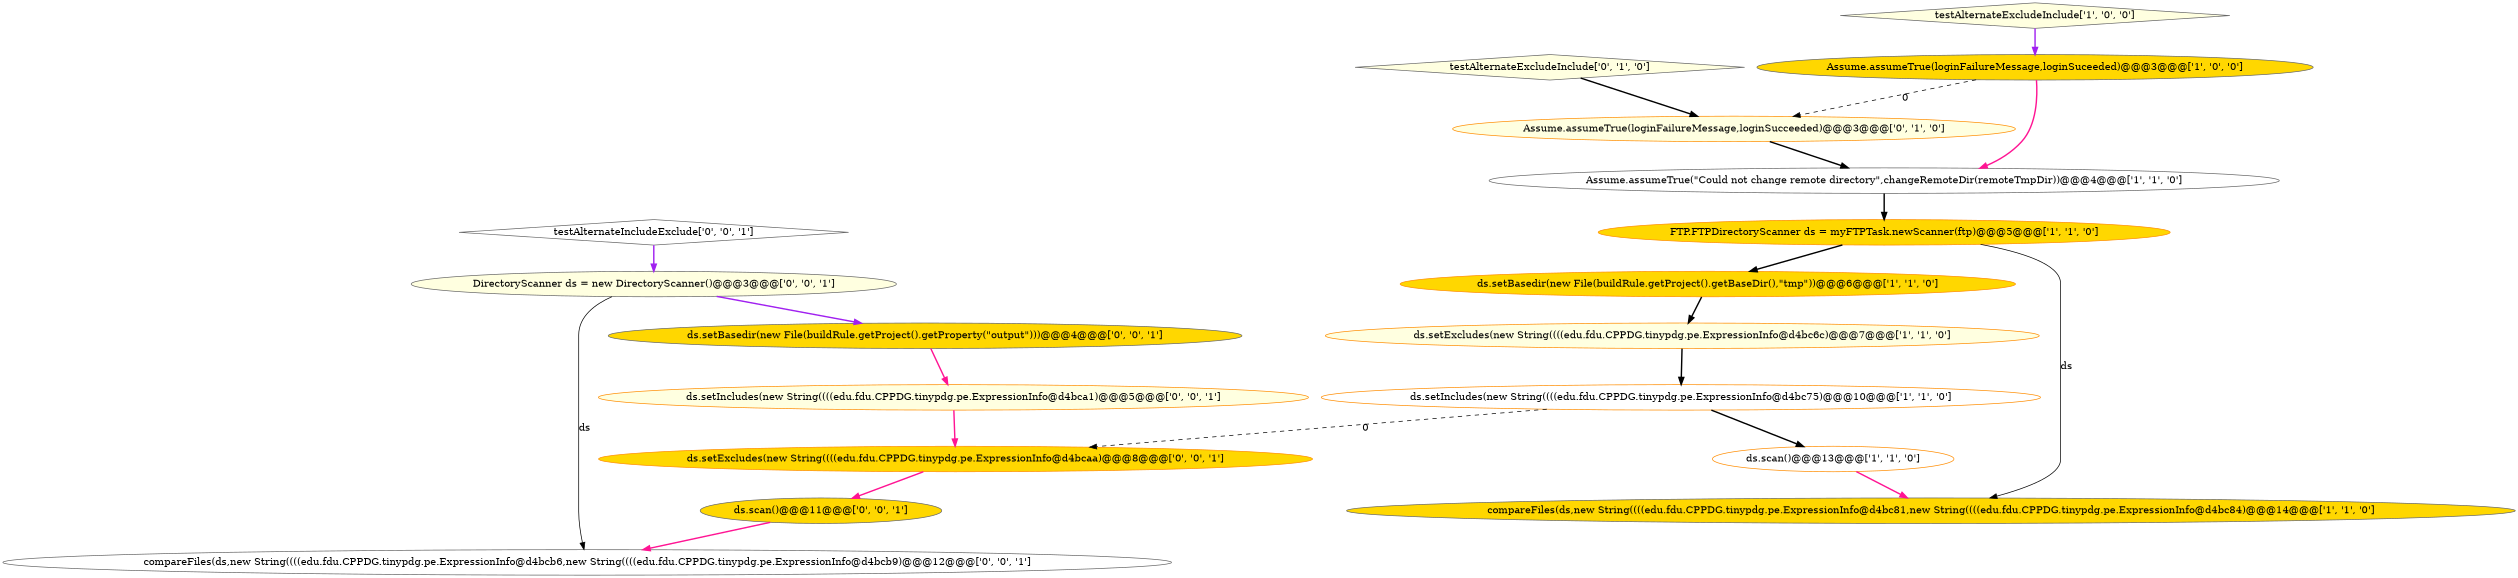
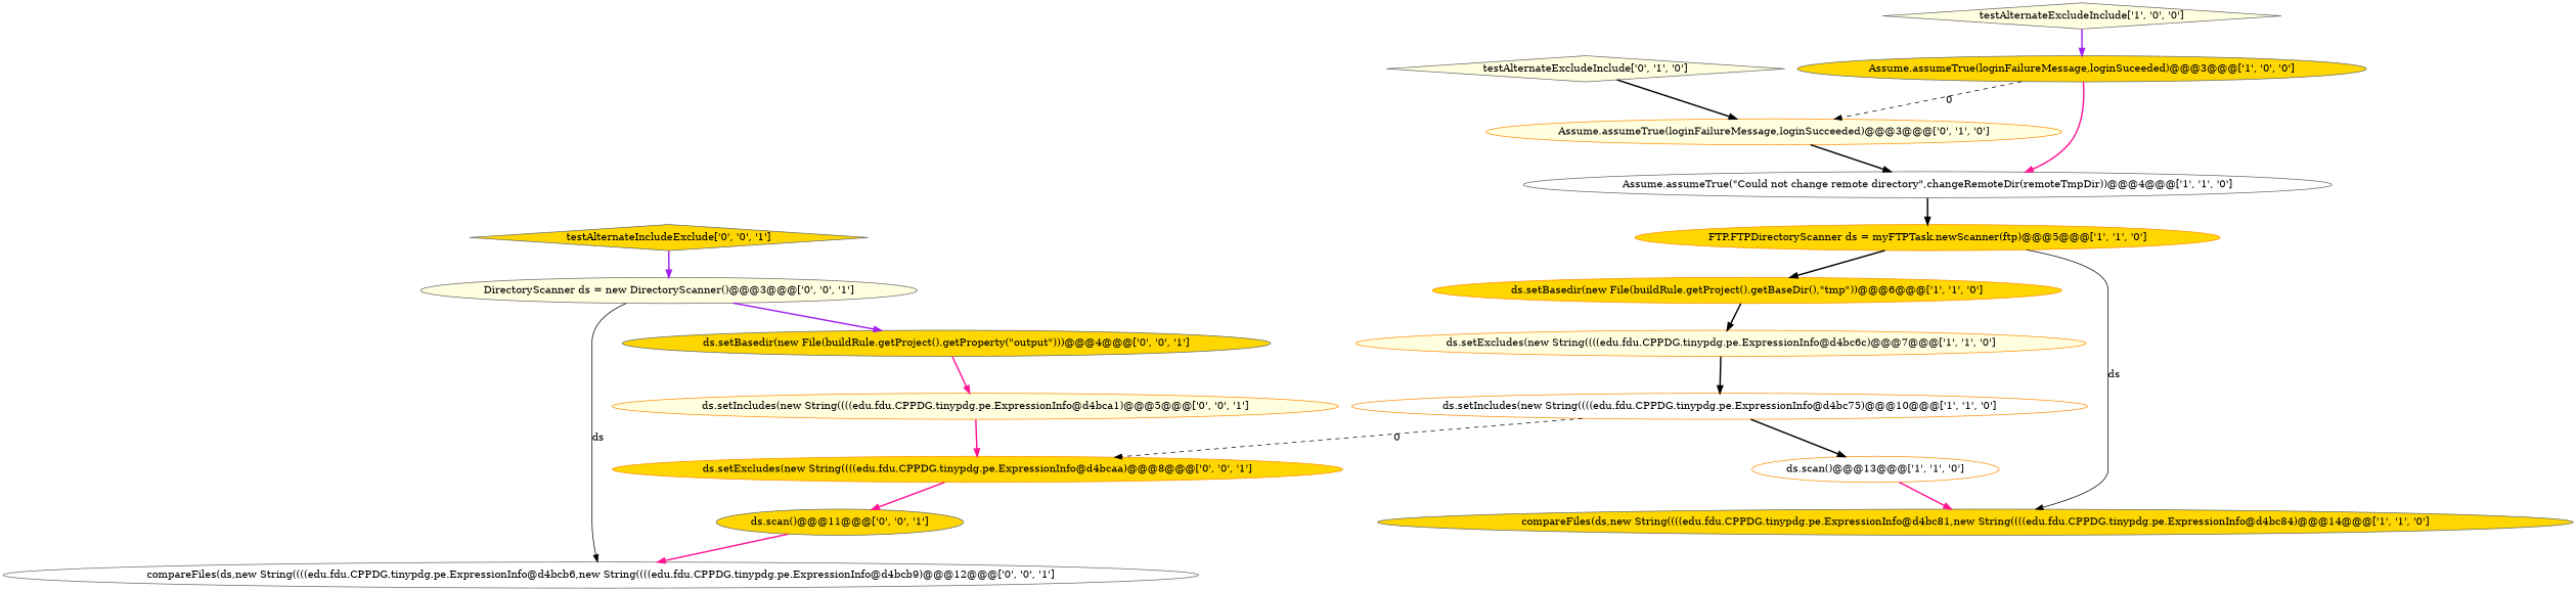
  digraph {
    node [color=gray40 fillcolor=gold shape=ellipse style=filled]
    edge [color=black style=bold]
    n1 [fillcolor=white label="Assume.assumeTrue(\"Could not change remote directory\",changeRemoteDir(remoteTmpDir))@@@4@@@['1', '1', '0']"]
    n2 [color=darkorange label="FTP.FTPDirectoryScanner ds = myFTPTask.newScanner(ftp)@@@5@@@['1', '1', '0']"]
    n3 [label="compareFiles(ds,new String((((edu.fdu.CPPDG.tinypdg.pe.ExpressionInfo@d4bc81,new String((((edu.fdu.CPPDG.tinypdg.pe.ExpressionInfo@d4bc84)@@@14@@@['1', '1', '0']"]
    n4 [color=darkorange label="ds.setBasedir(new File(buildRule.getProject().getBaseDir(),\"tmp\"))@@@6@@@['1', '1', '0']"]
    n5 [color=darkorange fillcolor=white label="ds.scan()@@@13@@@['1', '1', '0']"]
    n6 [label="Assume.assumeTrue(loginFailureMessage,loginSuceeded)@@@3@@@['1', '0', '0']"]
    n7 [color=darkorange fillcolor=lightyellow label="Assume.assumeTrue(loginFailureMessage,loginSucceeded)@@@3@@@['0', '1', '0']"]
    n8 [fillcolor=lightyellow label="testAlternateExcludeInclude['1', '0', '0']" shape=diamond]
    n9 [color=darkorange label="ds.setExcludes(new String((((edu.fdu.CPPDG.tinypdg.pe.ExpressionInfo@d4bcaa)@@@8@@@['0', '0', '1']"]
    n10 [label="ds.scan()@@@11@@@['0', '0', '1']"]
    n11 [fillcolor=white label="compareFiles(ds,new String((((edu.fdu.CPPDG.tinypdg.pe.ExpressionInfo@d4bcb6,new String((((edu.fdu.CPPDG.tinypdg.pe.ExpressionInfo@d4bcb9)@@@12@@@['0', '0', '1']"]
-   n12 [fillcolor=white label="testAlternateIncludeExclude['0', '0', '1']" shape=diamond]
+   n12 [label="testAlternateIncludeExclude['0', '0', '1']" shape=diamond]
    n13 [fillcolor=lightyellow label="DirectoryScanner ds = new DirectoryScanner()@@@3@@@['0', '0', '1']"]
    n14 [label="ds.setBasedir(new File(buildRule.getProject().getProperty(\"output\")))@@@4@@@['0', '0', '1']"]
    n15 [color=darkorange fillcolor=lightyellow label="ds.setIncludes(new String((((edu.fdu.CPPDG.tinypdg.pe.ExpressionInfo@d4bca1)@@@5@@@['0', '0', '1']"]
    n16 [color=darkorange fillcolor=lightyellow label="ds.setExcludes(new String((((edu.fdu.CPPDG.tinypdg.pe.ExpressionInfo@d4bc6c)@@@7@@@['1', '1', '0']"]
    n17 [color=darkorange fillcolor=white label="ds.setIncludes(new String((((edu.fdu.CPPDG.tinypdg.pe.ExpressionInfo@d4bc75)@@@10@@@['1', '1', '0']"]
    n18 [fillcolor=lightyellow label="testAlternateExcludeInclude['0', '1', '0']" shape=diamond]
    n1 -> n2
    n2 -> n3 [label=ds style=solid]
    n2 -> n4
    n4 -> n16
    n5 -> n3 [color=deeppink]
    n6 -> n1 [color=deeppink]
    n6 -> n7 [label=0 style=dashed]
    n7 -> n1
    n8 -> n6 [color=purple]
    n9 -> n10 [color=deeppink]
    n10 -> n11 [color=deeppink]
    n12 -> n13 [color=purple]
    n13 -> n11 [label=ds style=solid]
    n13 -> n14 [color=purple]
    n14 -> n15 [color=deeppink]
    n15 -> n9 [color=deeppink]
    n16 -> n17
    n17 -> n5
    n17 -> n9 [label=0 style=dashed]
    n18 -> n7
  }
